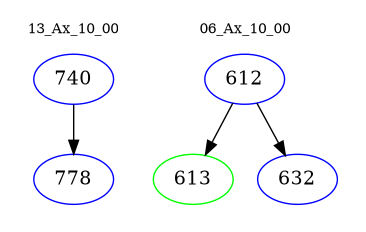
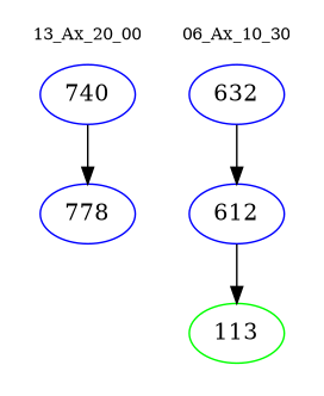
  digraph {
    node [color=blue]
    edge [color=black]
    n1 [label=740]
    n2 [label=778]
    n3 [label=612]
-   n4 [color=green label=613]
+   n4 [color=green label=113]
    n5 [label=632]
    subgraph cluster_1 {
      color=white
      fontsize=10
-     label="13_Ax_10_00"
+     label="13_Ax_20_00"
      n1
      n2
    }
    subgraph cluster_2 {
      color=white
      fontsize=10
-     label="06_Ax_10_00"
+     label="06_Ax_10_30"
      n3
      n4
      n5
    }
    n1 -> n2
    n3 -> n4
-   n3 -> n5
+   n5 -> n3
  }
